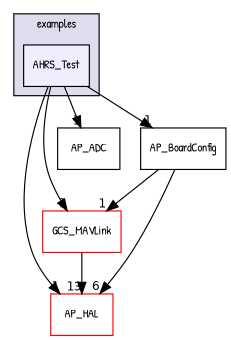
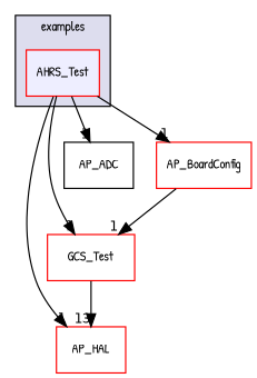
  digraph {
    compound=true
    fontname="Patrick Hand"
    node [fontname="Patrick Hand" fontsize=10 shape=box style=filled]
    edge [fontname="Patrick Hand" headlabel=1 labeldistance=1.5 labelfontname=Helvetica labelfontsize=10]
-   n1 [fillcolor="#eeeeff" label=AHRS_Test pencolor=black]
-   n2 [color=red fillcolor=white label=GCS_MAVLink]
+   n1 [fillcolor="#eeeeff" label=AHRS_Test pencolor=black color=red]
+   n2 [color=red fillcolor=white label=GCS_Test]
    n3 [color=red fillcolor=white label=AP_HAL]
    n4 [label=AP_ADC style=""]
-   n5 [label=AP_BoardConfig style=""]
+   n5 [label=AP_BoardConfig color=red style=""]
    subgraph cluster_1 {
      bgcolor="#ddddee"
      fontsize=10
      label=examples
      pencolor=black
      n1
    }
    n1 -> n2
    n1 -> n3
    n1 -> n4
    n1 -> n5
    n2 -> n3 [headlabel=13]
    n5 -> n2
-   n5 -> n3 [headlabel=6]
  }
